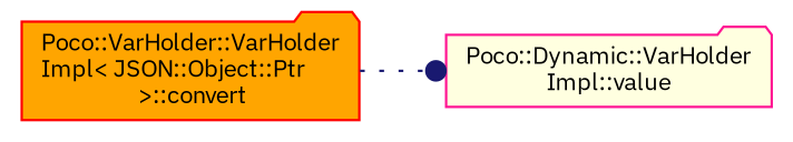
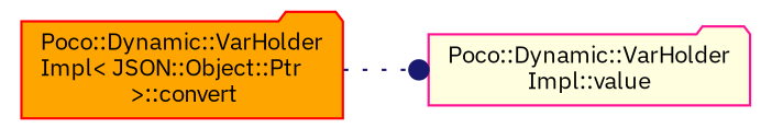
  digraph {
    rankdir=LR
    fontname="IBM Plex Sans"
    node [fontname="IBM Plex Sans" fontsize=10 shape=folder style=filled]
-   n1 [color=red fillcolor=orange fontcolor=black height=0.2 label="Poco::VarHolder::VarHolder\lImpl\< JSON::Object::Ptr\l \>::convert" width=0.4]
+   n1 [color=red fillcolor=orange fontcolor=black height=0.2 label="Poco::Dynamic::VarHolder\lImpl\< JSON::Object::Ptr\l \>::convert" width=0.4]
    n2 [color=deeppink fillcolor=lightyellow height=0.2 label="Poco::Dynamic::VarHolder\lImpl::value" width=0.4]
    n1 -> n2 [color=midnightblue fontname="IBM Plex Sans" fontsize=10 labelfontname=Helvetica labelfontsize=10 style=dotted arrowhead=dot]
  }
